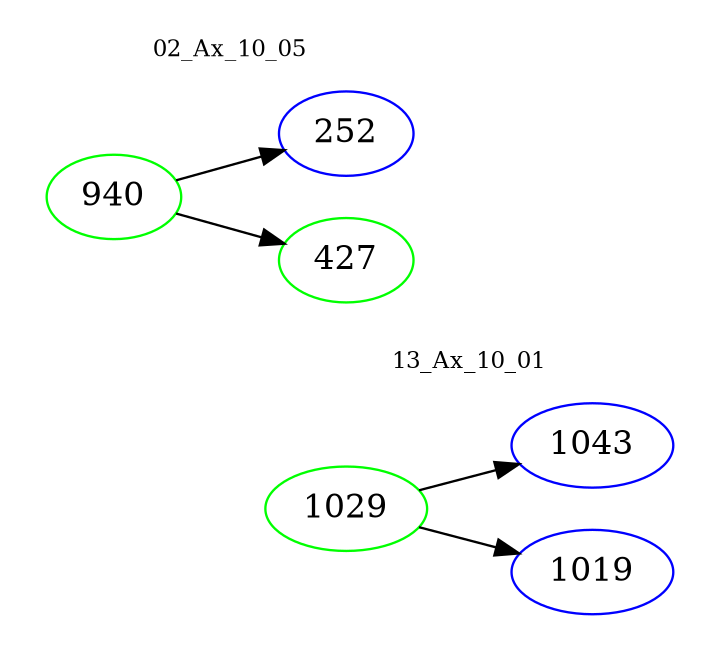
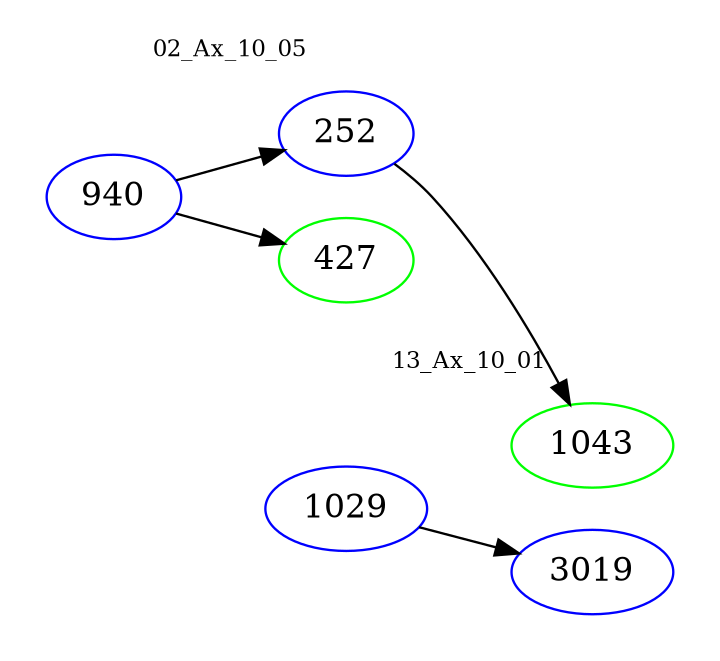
  digraph {
    rankdir=LR
    node [color=blue]
    edge [color=black]
-   n1 [color=green label=940]
+   n1 [label=940]
    n2 [color=green label=427]
    n3 [label=252]
-   n4 [color=green label=1029]
-   n5 [label=1019]
-   n6 [label=1043]
+   n4 [label=1029]
+   n5 [label=3019]
+   n6 [color=green label=1043]
    subgraph cluster_1 {
      color=white
      fontsize=10
      label="02_Ax_10_05"
      n1
      n2
      n3
    }
    subgraph cluster_2 {
      color=white
      fontsize=10
      label="13_Ax_10_01"
      n4
      n5
      n6
    }
    n1 -> n2
    n1 -> n3
    n4 -> n5
-   n4 -> n6
+   n3 -> n6
  }
